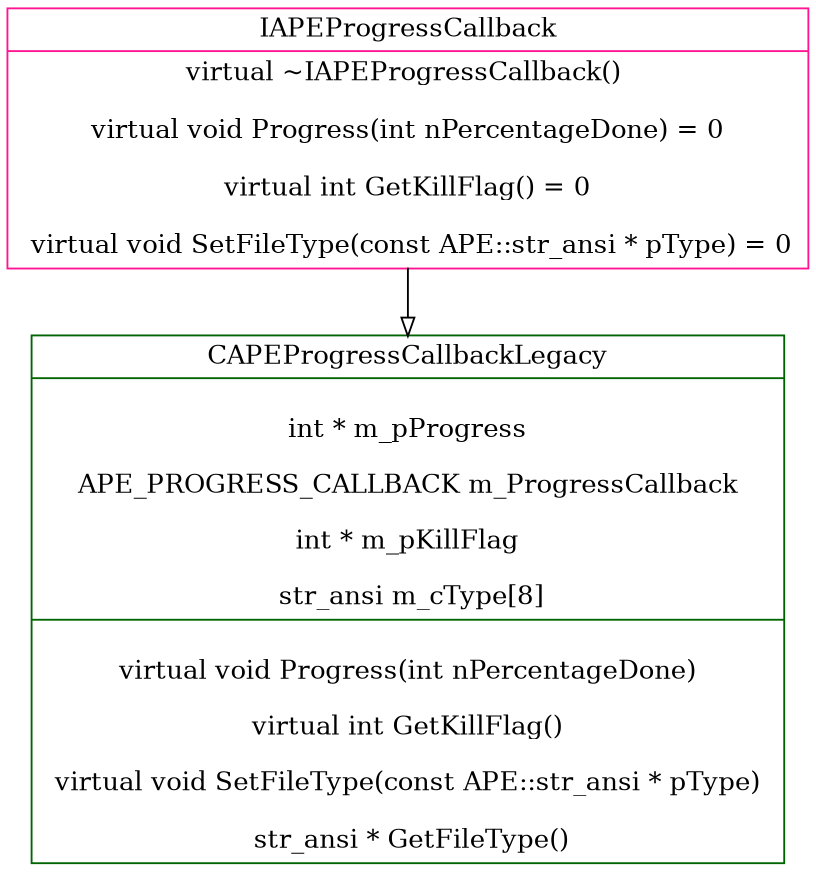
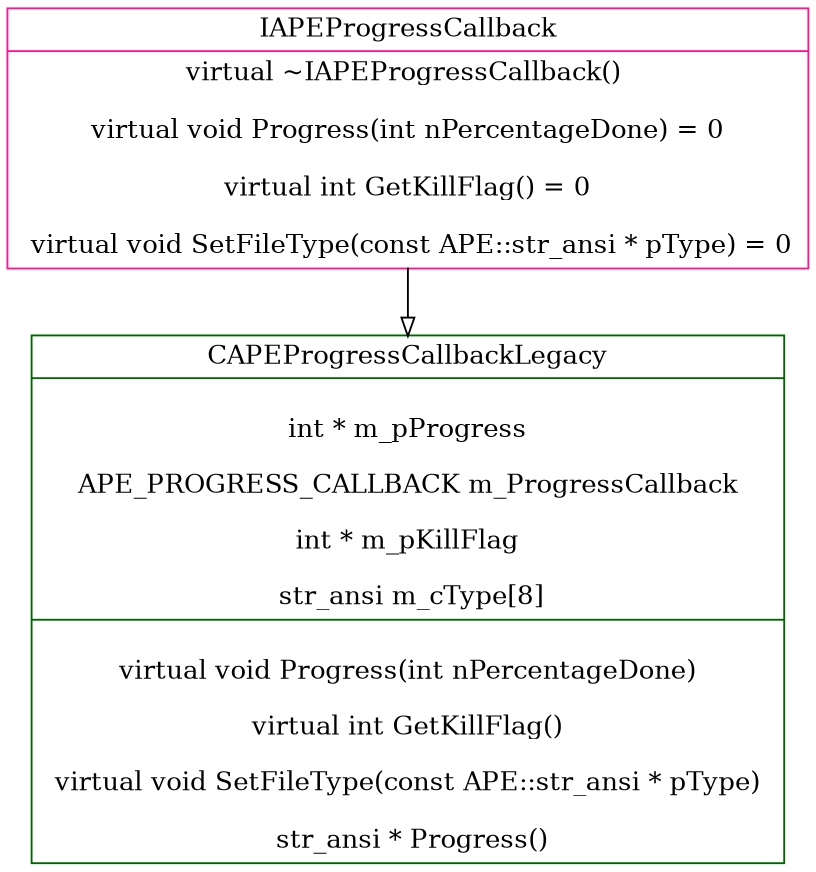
  digraph {
    node [shape=record]
    n1 [label="{IAPEProgressCallback|virtual ~IAPEProgressCallback() \n\n        virtual void Progress(int nPercentageDone) = 0 \n\n        virtual int GetKillFlag() = 0 \n\n        virtual void SetFileType(const APE::str_ansi * pType) = 0}" color=deeppink]
-   n2 [label="{CAPEProgressCallbackLegacy|\n        int * m_pProgress \n \n        APE_PROGRESS_CALLBACK m_ProgressCallback \n \n        int * m_pKillFlag \n \n        str_ansi m_cType[8] | \n        virtual void Progress(int nPercentageDone) \n \n        virtual int GetKillFlag() \n \n        virtual void SetFileType(const APE::str_ansi * pType) \n\n        str_ansi * GetFileType()}" color=darkgreen]
+   n2 [label="{CAPEProgressCallbackLegacy|\n        int * m_pProgress \n \n        APE_PROGRESS_CALLBACK m_ProgressCallback \n \n        int * m_pKillFlag \n \n        str_ansi m_cType[8] | \n        virtual void Progress(int nPercentageDone) \n \n        virtual int GetKillFlag() \n \n        virtual void SetFileType(const APE::str_ansi * pType) \n\n        str_ansi * Progress()}" color=darkgreen]
    n1 -> n2 [arrowhead=empty]
  }
